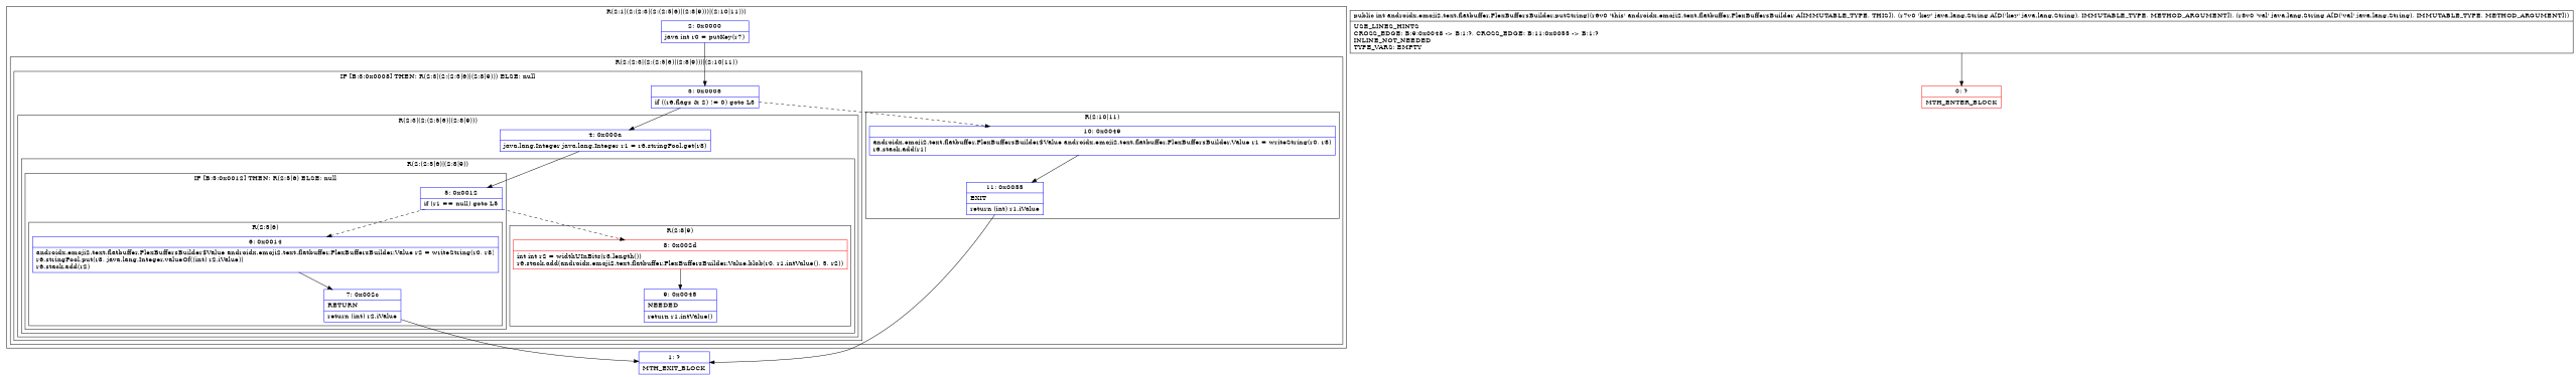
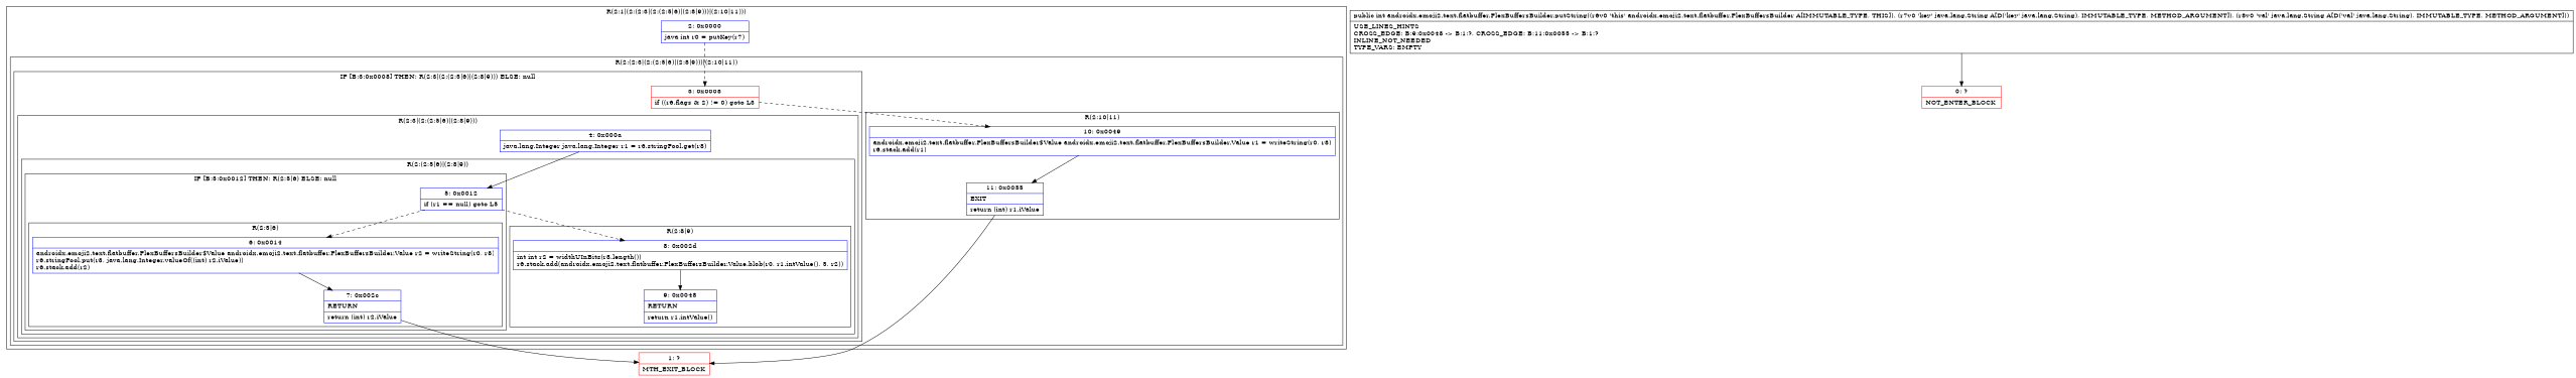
  digraph {
    node [color=blue shape=record]
    n1 [label="{6\:\ 0x0014|androidx.emoji2.text.flatbuffer.FlexBuffersBuilder$Value androidx.emoji2.text.flatbuffer.FlexBuffersBuilder.Value r2 = writeString(r0, r8)\lr6.stringPool.put(r8, java.lang.Integer.valueOf((int) r2.iValue))\lr6.stack.add(r2)\l}"]
    n2 [label="{7\:\ 0x002c|RETURN\l|return (int) r2.iValue\l}"]
    n3 [label="{5\:\ 0x0012|if (r1 == null) goto L5\l}"]
-   n4 [color=red label="{8\:\ 0x002d|int int r2 = widthUInBits(r8.length())\lr6.stack.add(androidx.emoji2.text.flatbuffer.FlexBuffersBuilder.Value.blob(r0, r1.intValue(), 5, r2))\l}"]
-   n5 [label="{9\:\ 0x0048|NEEDED\l|return r1.intValue()\l}"]
+   n4 [label="{8\:\ 0x002d|int int r2 = widthUInBits(r8.length())\lr6.stack.add(androidx.emoji2.text.flatbuffer.FlexBuffersBuilder.Value.blob(r0, r1.intValue(), 5, r2))\l}"]
+   n5 [label="{9\:\ 0x0048|RETURN\l|return r1.intValue()\l}"]
    n6 [label="{4\:\ 0x000a|java.lang.Integer java.lang.Integer r1 = r6.stringPool.get(r8)\l}"]
-   n7 [label="{3\:\ 0x0008|if ((r6.flags & 2) != 0) goto L3\l}"]
+   n7 [color=red label="{3\:\ 0x0008|if ((r6.flags & 2) != 0) goto L3\l}"]
    n8 [label="{10\:\ 0x0049|androidx.emoji2.text.flatbuffer.FlexBuffersBuilder$Value androidx.emoji2.text.flatbuffer.FlexBuffersBuilder.Value r1 = writeString(r0, r8)\lr6.stack.add(r1)\l}"]
    n9 [label="{11\:\ 0x0055|EXIT\l|return (int) r1.iValue\l}"]
    n10 [label="{2\:\ 0x0000|java int r0 = putKey(r7)\l}"]
-   n11 [label="{1\:\ ?|MTH_EXIT_BLOCK\l}"]
-   n12 [color=red label="{0\:\ ?|MTH_ENTER_BLOCK\l}"]
+   n11 [color=red label="{1\:\ ?|MTH_EXIT_BLOCK\l}"]
+   n12 [color=red label="{0\:\ ?|NOT_ENTER_BLOCK\l}"]
    n13 [label="{public int androidx.emoji2.text.flatbuffer.FlexBuffersBuilder.putString((r6v0 'this' androidx.emoji2.text.flatbuffer.FlexBuffersBuilder A[IMMUTABLE_TYPE, THIS]), (r7v0 'key' java.lang.String A[D('key' java.lang.String), IMMUTABLE_TYPE, METHOD_ARGUMENT]), (r8v0 'val' java.lang.String A[D('val' java.lang.String), IMMUTABLE_TYPE, METHOD_ARGUMENT]))  | USE_LINES_HINTS\lCROSS_EDGE: B:9:0x0048 \-\> B:1:?, CROSS_EDGE: B:11:0x0055 \-\> B:1:?\lINLINE_NOT_NEEDED\lTYPE_VARS: EMPTY\l}" color=""]
    subgraph cluster_1 {
      label="R(2:1|(2:(2:3|(2:(2:5|6)|(2:8|9)))|(2:10|11)))"
      n10
      subgraph cluster_2 {
        label="R(2:(2:3|(2:(2:5|6)|(2:8|9)))|(2:10|11))"
        subgraph cluster_3 {
          label="IF [B:3:0x0008] THEN: R(2:3|(2:(2:5|6)|(2:8|9))) ELSE: null"
          n7
          subgraph cluster_4 {
            label="R(2:3|(2:(2:5|6)|(2:8|9)))"
            n6
            subgraph cluster_5 {
              label="R(2:(2:5|6)|(2:8|9))"
              subgraph cluster_6 {
                label="IF [B:5:0x0012] THEN: R(2:5|6) ELSE: null"
                n3
                subgraph cluster_7 {
                  label="R(2:5|6)"
                  n1
                  n2
                }
              }
              subgraph cluster_8 {
                label="R(2:8|9)"
                n4
                n5
              }
            }
          }
        }
        subgraph cluster_9 {
          label="R(2:10|11)"
          n8
          n9
        }
      }
    }
    n1 -> n2
    n2 -> n11
    n3 -> n1 [style=dashed]
    n3 -> n4 [style=dashed]
    n4 -> n5
    n6 -> n3
-   n7 -> n6
    n7 -> n8 [style=dashed]
    n8 -> n9
    n9 -> n11
-   n10 -> n7
+   n10 -> n7 [style=dashed]
    n13 -> n12
  }
